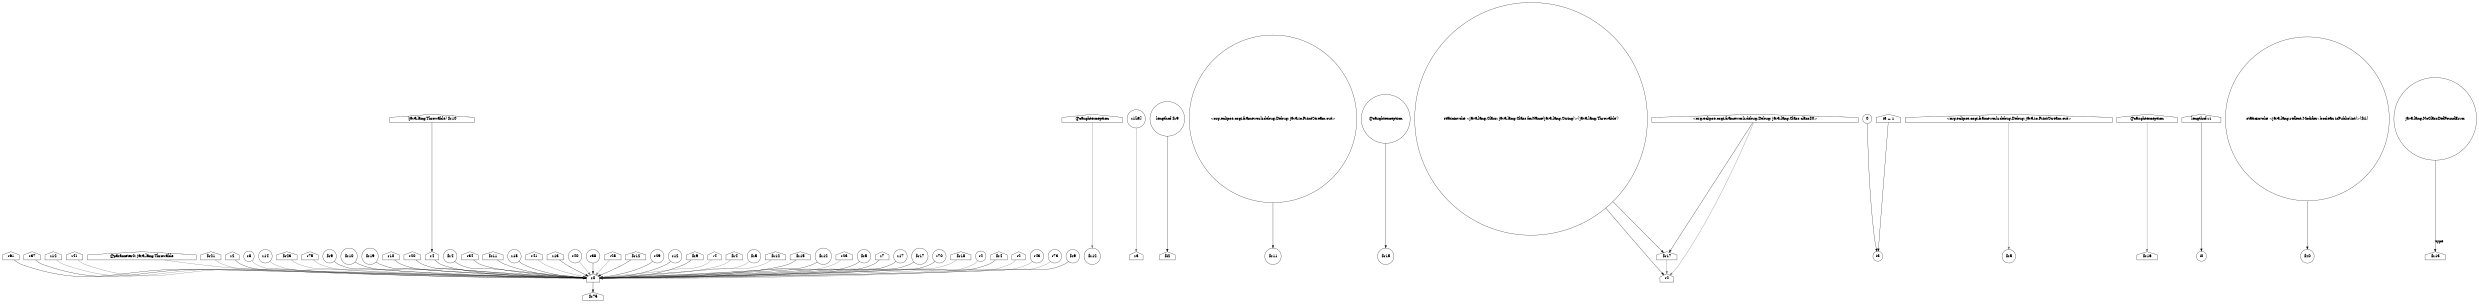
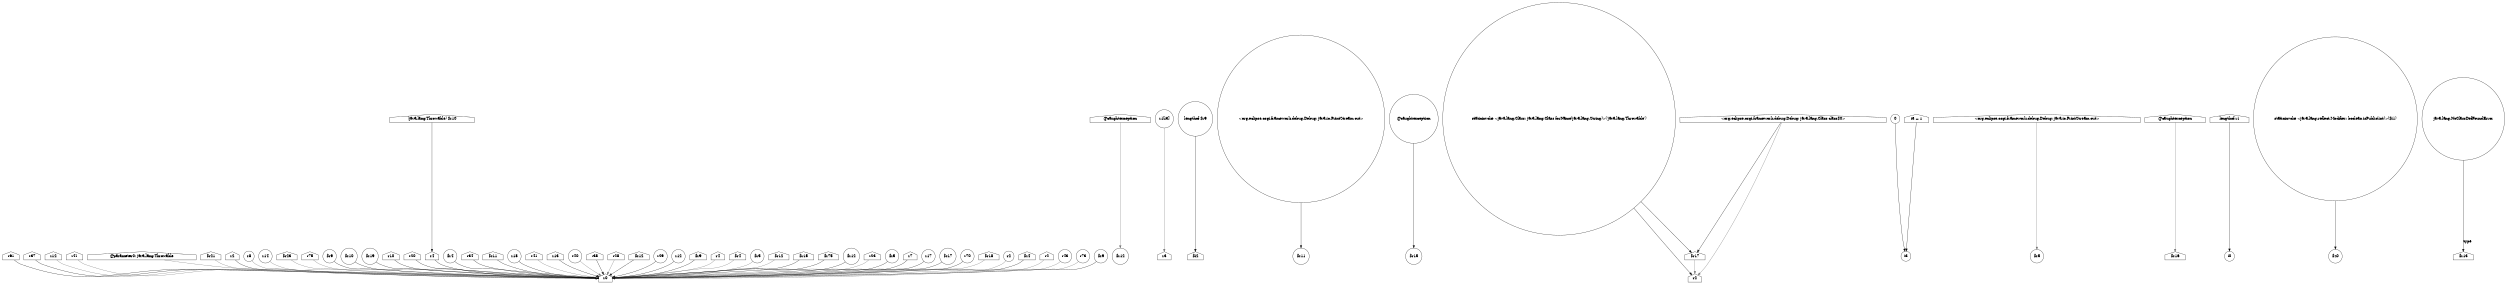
  digraph {
    node [shape=house]
    edge [color=black]
    n1 [label=r61]
    n2 [label=r0]
    n3 [label=r37]
    n4 [label="@caughtexception"]
    n5 [label="$r12" shape=circle]
    n6 [label=r12]
    n7 [label="r1[i3]" shape=circle]
    n8 [label=r3]
    n9 [label=r41]
    n10 [label="@parameter0: java.lang.Throwable"]
    n11 [label="$r21"]
    n12 [label=r2]
    n13 [label=r8 shape=circle]
    n14 [label=r14 shape=circle]
    n15 [label="$r23"]
    n16 [label=r75]
    n17 [label="$r9" shape=circle]
    n18 [label="$r10" shape=circle]
    n19 [label="$r19" shape=circle]
    n20 [label=r10]
    n21 [label=r20]
    n22 [label="lengthof $r9" shape=circle]
    n23 [label="$i2"]
    n24 [label="<org.eclipse.osgi.framework.debug.Debug: java.io.PrintStream out>" shape=circle]
    n25 [label="$r11" shape=circle]
    n26 [label=r4]
    n27 [label="$r4" shape=circle]
    n28 [label=r34]
    n29 [label="@caughtexception" shape=circle]
    n30 [label="$r15" shape=circle]
    n31 [label="$r11"]
    n32 [label=r18 shape=circle]
    n33 [label=r41]
    n34 [label="staticinvoke <java.lang.Class: java.lang.Class forName(java.lang.String)>('java.lang.Throwable')" shape=circle]
    n35 [label="$r17"]
    n36 [label=r2]
    n37 [label=0 shape=circle]
    n38 [label=i3 shape=circle]
    n39 [label=r13]
    n40 [label=r40 shape=circle]
-   n41 [label=r38 shape=circle]
+   n41 [label=r38]
    n42 [label=r28]
    n43 [label="$r12"]
    n44 [label=r29 shape=circle]
    n45 [label=r12 shape=circle]
    n46 [label="<org.eclipse.osgi.framework.debug.Debug: java.io.PrintStream out>"]
    n47 [label="$r5" shape=circle]
    n48 [label="$r9"]
    n49 [label=r4]
    n50 [label="(java.lang.Throwable) $r10"]
    n51 [label="$r4"]
    n52 [label="@caughtexception"]
    n53 [label="$r16"]
    n54 [label="$r5" shape=circle]
    n55 [label="$r12"]
    n56 [label="$r15"]
    n57 [label="$r75"]
    n58 [label="$r12" shape=circle]
    n59 [label=r23]
    n60 [label="$r5" shape=circle]
    n61 [label="<org.eclipse.osgi.framework.debug.Debug: java.lang.Class class$0>"]
    n62 [label=r7]
    n63 [label=r17 shape=circle]
    n64 [label="$r17" shape=circle]
    n65 [label="lengthof r1"]
    n66 [label=i0 shape=circle]
    n67 [label=r70 shape=circle]
    n68 [label="staticinvoke <java.lang.reflect.Modifier: boolean isPublic(int)>($i1)" shape=circle]
    n69 [label="$z0" shape=circle]
    n70 [label="$r18"]
    n71 [label=r2 shape=circle]
    n72 [label="java.lang.NoClassDefFoundError" shape=circle]
    n73 [label="$r13"]
    n74 [label="$r4"]
    n75 [label=r2]
    n76 [label="i3 + 1"]
    n77 [label=r43 shape=circle]
    n78 [label=r73 shape=circle]
    n79 [label="$r9" shape=circle]
    n1 -> n2
    n3 -> n2
    n4 -> n5 [color=gray40]
    n6 -> n2 [color=gray40]
    n7 -> n8 [color=gray40]
    n9 -> n2 [color=gray40]
    n10 -> n2 [color=gray40]
    n11 -> n2 [color=gray40]
    n12 -> n2
    n13 -> n2 [color=gray40]
    n14 -> n2 [color=gray40]
    n15 -> n2 [color=gray40]
    n16 -> n2 [color=gray40]
    n17 -> n2
    n18 -> n2
    n19 -> n2
    n20 -> n2
    n21 -> n2
    n22 -> n23
    n24 -> n25
    n26 -> n2
    n27 -> n2
    n28 -> n2
    n29 -> n30
    n31 -> n2
    n32 -> n2
    n33 -> n2 [color=gray40]
    n34 -> n35
    n34 -> n36
    n35 -> n36 [color=gray40]
    n37 -> n38
    n39 -> n2
    n40 -> n2 [color=gray40]
    n41 -> n2
    n42 -> n2 [color=gray40]
    n43 -> n2
    n44 -> n2
    n45 -> n2
    n46 -> n47 [color=gray40]
    n48 -> n2
    n49 -> n2 [color=gray40]
    n50 -> n26
    n51 -> n2 [color=gray40]
    n52 -> n53 [color=gray40]
    n54 -> n2 [color=gray40]
    n55 -> n2 [color=gray40]
    n56 -> n2
-   n2 -> n57
+   n57 -> n2
    n58 -> n2
    n59 -> n2 [color=gray40]
    n60 -> n2
    n61 -> n35
    n61 -> n36 [color=gray40]
    n62 -> n2
    n63 -> n2
    n64 -> n2
    n65 -> n66
    n67 -> n2
    n68 -> n69
    n70 -> n2 [color=gray40]
    n71 -> n2 [color=gray40]
    n72 -> n73 [label=type]
    n74 -> n2
    n75 -> n2 [color=gray40]
    n76 -> n38
    n77 -> n2 [color=gray40]
    n78 -> n2 [color=gray40]
    n79 -> n2
  }
